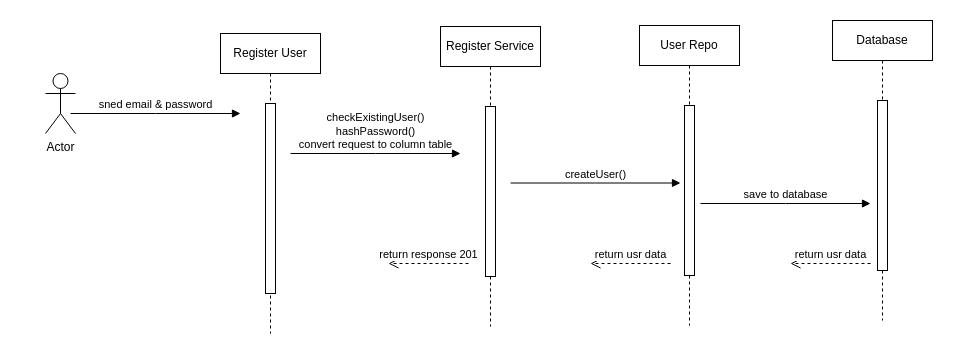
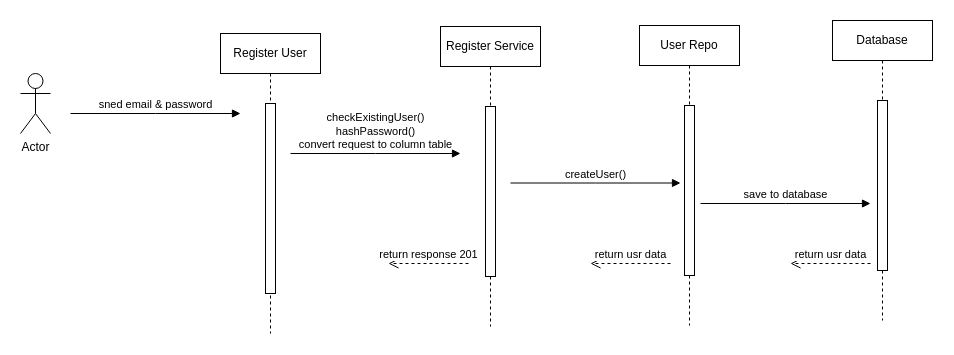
  <mxCell id="0" />
  <mxCell id="1" parent="0" />
  <mxCell id="2" value="Register User" style="shape=umlLifeline;perimeter=lifelinePerimeter;whiteSpace=wrap;html=1;container=0;dropTarget=0;collapsible=0;recursiveResize=0;outlineConnect=0;portConstraint=eastwest;newEdgeStyle={&quot;edgeStyle&quot;:&quot;elbowEdgeStyle&quot;,&quot;elbow&quot;:&quot;vertical&quot;,&quot;curved&quot;:0,&quot;rounded&quot;:0};" parent="1" vertex="1"><mxGeometry x="220" y="33" width="100" height="300" as="geometry" /></mxCell>
  <mxCell id="3" value="" style="html=1;points=[];perimeter=orthogonalPerimeter;outlineConnect=0;targetShapes=umlLifeline;portConstraint=eastwest;newEdgeStyle={&quot;edgeStyle&quot;:&quot;elbowEdgeStyle&quot;,&quot;elbow&quot;:&quot;vertical&quot;,&quot;curved&quot;:0,&quot;rounded&quot;:0};" parent="2" vertex="1"><mxGeometry x="45" y="70" width="10" height="190" as="geometry" /></mxCell>
  <mxCell id="4" value="Register Service" style="shape=umlLifeline;perimeter=lifelinePerimeter;whiteSpace=wrap;html=1;container=0;dropTarget=0;collapsible=0;recursiveResize=0;outlineConnect=0;portConstraint=eastwest;newEdgeStyle={&quot;edgeStyle&quot;:&quot;elbowEdgeStyle&quot;,&quot;elbow&quot;:&quot;vertical&quot;,&quot;curved&quot;:0,&quot;rounded&quot;:0};" parent="1" vertex="1"><mxGeometry x="440" y="26" width="100" height="300" as="geometry" /></mxCell>
  <mxCell id="5" value="" style="html=1;points=[];perimeter=orthogonalPerimeter;outlineConnect=0;targetShapes=umlLifeline;portConstraint=eastwest;newEdgeStyle={&quot;edgeStyle&quot;:&quot;elbowEdgeStyle&quot;,&quot;elbow&quot;:&quot;vertical&quot;,&quot;curved&quot;:0,&quot;rounded&quot;:0};" parent="4" vertex="1"><mxGeometry x="45" y="80" width="10" height="170" as="geometry" /></mxCell>
  <mxCell id="6" value="User Repo" style="shape=umlLifeline;perimeter=lifelinePerimeter;whiteSpace=wrap;html=1;container=0;dropTarget=0;collapsible=0;recursiveResize=0;outlineConnect=0;portConstraint=eastwest;newEdgeStyle={&quot;edgeStyle&quot;:&quot;elbowEdgeStyle&quot;,&quot;elbow&quot;:&quot;vertical&quot;,&quot;curved&quot;:0,&quot;rounded&quot;:0};" vertex="1" parent="1"><mxGeometry x="639" y="25" width="100" height="300" as="geometry" /></mxCell>
  <mxCell id="7" value="" style="html=1;points=[];perimeter=orthogonalPerimeter;outlineConnect=0;targetShapes=umlLifeline;portConstraint=eastwest;newEdgeStyle={&quot;edgeStyle&quot;:&quot;elbowEdgeStyle&quot;,&quot;elbow&quot;:&quot;vertical&quot;,&quot;curved&quot;:0,&quot;rounded&quot;:0};" vertex="1" parent="6"><mxGeometry x="45" y="80" width="10" height="170" as="geometry" /></mxCell>
  <mxCell id="8" value="sned email &amp;amp; password" style="html=1;verticalAlign=bottom;endArrow=block;edgeStyle=elbowEdgeStyle;elbow=vertical;curved=0;rounded=0;" edge="1" parent="1"><mxGeometry relative="1" as="geometry"><mxPoint x="70" y="113" as="sourcePoint" /><Array as="points"><mxPoint x="155" y="113" /></Array><mxPoint x="240" y="113" as="targetPoint" /></mxGeometry></mxCell>
  <mxCell id="9" value="createUser()" style="html=1;verticalAlign=bottom;endArrow=block;edgeStyle=elbowEdgeStyle;elbow=horizontal;curved=0;rounded=0;" edge="1" parent="1"><mxGeometry relative="1" as="geometry"><mxPoint x="510" y="182.5" as="sourcePoint" /><Array as="points"><mxPoint x="595" y="182.5" /></Array><mxPoint x="680" y="182.5" as="targetPoint" /></mxGeometry></mxCell>
  <mxCell id="10" value="checkExistingUser()&lt;br&gt;hashPassword()&lt;br&gt;convert request to column table" style="html=1;verticalAlign=bottom;endArrow=block;edgeStyle=elbowEdgeStyle;elbow=vertical;curved=0;rounded=0;" edge="1" parent="1"><mxGeometry relative="1" as="geometry"><mxPoint x="290" y="153" as="sourcePoint" /><Array as="points"><mxPoint x="375" y="153" /></Array><mxPoint x="460" y="153" as="targetPoint" /></mxGeometry></mxCell>
  <mxCell id="11" value="Database" style="shape=umlLifeline;perimeter=lifelinePerimeter;whiteSpace=wrap;html=1;container=0;dropTarget=0;collapsible=0;recursiveResize=0;outlineConnect=0;portConstraint=eastwest;newEdgeStyle={&quot;edgeStyle&quot;:&quot;elbowEdgeStyle&quot;,&quot;elbow&quot;:&quot;vertical&quot;,&quot;curved&quot;:0,&quot;rounded&quot;:0};" vertex="1" parent="1"><mxGeometry x="832" y="20" width="100" height="300" as="geometry" /></mxCell>
  <mxCell id="12" value="" style="html=1;points=[];perimeter=orthogonalPerimeter;outlineConnect=0;targetShapes=umlLifeline;portConstraint=eastwest;newEdgeStyle={&quot;edgeStyle&quot;:&quot;elbowEdgeStyle&quot;,&quot;elbow&quot;:&quot;vertical&quot;,&quot;curved&quot;:0,&quot;rounded&quot;:0};" vertex="1" parent="11"><mxGeometry x="45" y="80" width="10" height="170" as="geometry" /></mxCell>
  <mxCell id="13" value="save to database" style="html=1;verticalAlign=bottom;endArrow=block;edgeStyle=elbowEdgeStyle;elbow=vertical;curved=0;rounded=0;" edge="1" parent="1"><mxGeometry relative="1" as="geometry"><mxPoint x="700" y="203" as="sourcePoint" /><Array as="points"><mxPoint x="785" y="203" /></Array><mxPoint x="870" y="203" as="targetPoint" /></mxGeometry></mxCell>
  <mxCell id="14" value="return usr data" style="html=1;verticalAlign=bottom;endArrow=open;dashed=1;endSize=8;curved=0;rounded=0;" edge="1" parent="1"><mxGeometry relative="1" as="geometry"><mxPoint x="870" y="263" as="sourcePoint" /><mxPoint x="790" y="263" as="targetPoint" /></mxGeometry></mxCell>
  <mxCell id="15" value="return usr data" style="html=1;verticalAlign=bottom;endArrow=open;dashed=1;endSize=8;curved=0;rounded=0;" edge="1" parent="1"><mxGeometry relative="1" as="geometry"><mxPoint x="670" y="263" as="sourcePoint" /><mxPoint x="590" y="263" as="targetPoint" /></mxGeometry></mxCell>
  <mxCell id="16" value="return response 201" style="html=1;verticalAlign=bottom;endArrow=open;dashed=1;endSize=8;curved=0;rounded=0;" edge="1" parent="1"><mxGeometry relative="1" as="geometry"><mxPoint x="468" y="263" as="sourcePoint" /><mxPoint x="388" y="263" as="targetPoint" /></mxGeometry></mxCell>
- <mxCell id="17" value="Actor" style="shape=umlActor;verticalLabelPosition=bottom;verticalAlign=top;html=1;" vertex="1" parent="1"><mxGeometry x="45" y="73" width="30" height="60" as="geometry" /></mxCell>
+ <mxCell id="17" value="Actor" style="shape=umlActor;verticalLabelPosition=bottom;verticalAlign=top;html=1;" vertex="1" parent="1"><mxGeometry x="20" y="73" width="30" height="60" as="geometry" /></mxCell>
